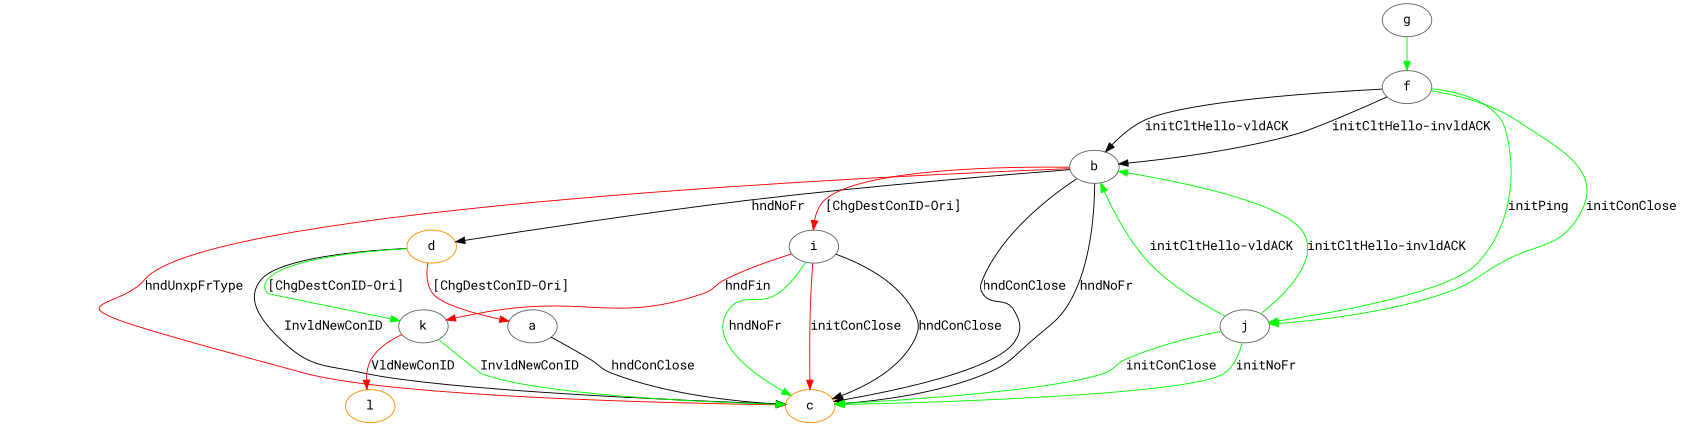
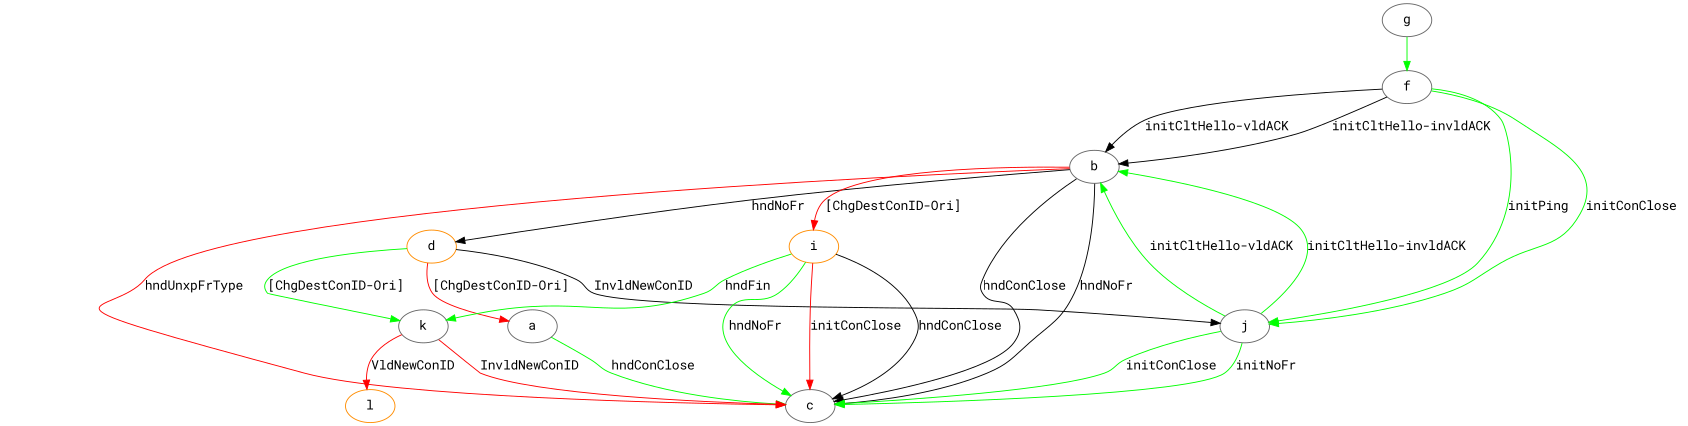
  digraph {
    fontname="Roboto Mono"
    node [color=gray40 fontname="Roboto Mono"]
    edge [fontname="Roboto Mono" color=green]
    a
-   c [color=darkorange]
+   c
    b
    d [color=darkorange]
-   i
+   i [color=darkorange]
    k
    l [color=darkorange]
    f
    j
    g
-   a -> c [label="hndConClose " color=""]
+   a -> c [label="hndConClose "]
    b -> c [label="hndConClose " color=""]
    b -> c [label="hndNoFr " color=""]
    b -> c [color=red label="hndUnxpFrType "]
    b -> d [label="hndNoFr " color=""]
    b -> i [color=red label="[ChgDestConID-Ori] "]
    d -> a [color=red label="[ChgDestConID-Ori] "]
-   d -> c [label="InvldNewConID " color=""]
+   d -> j [label="InvldNewConID " color=""]
    d -> k [label="[ChgDestConID-Ori] "]
    i -> c [label="hndConClose " color=""]
    i -> c [label="hndNoFr "]
    i -> c [color=red label="initConClose "]
-   i -> k [color=red label="hndFin "]
-   k -> c [label="InvldNewConID "]
+   i -> k [label="hndFin "]
+   k -> c [color=red label="InvldNewConID "]
    k -> l [color=red label="VldNewConID "]
    f -> b [label="initCltHello-vldACK " color=""]
    f -> b [label="initCltHello-invldACK " color=""]
    f -> j [label="initPing "]
    f -> j [label="initConClose "]
    j -> c [label="initConClose "]
    j -> c [label="initNoFr "]
    j -> b [label="initCltHello-vldACK "]
    j -> b [label="initCltHello-invldACK "]
    g -> f
  }
